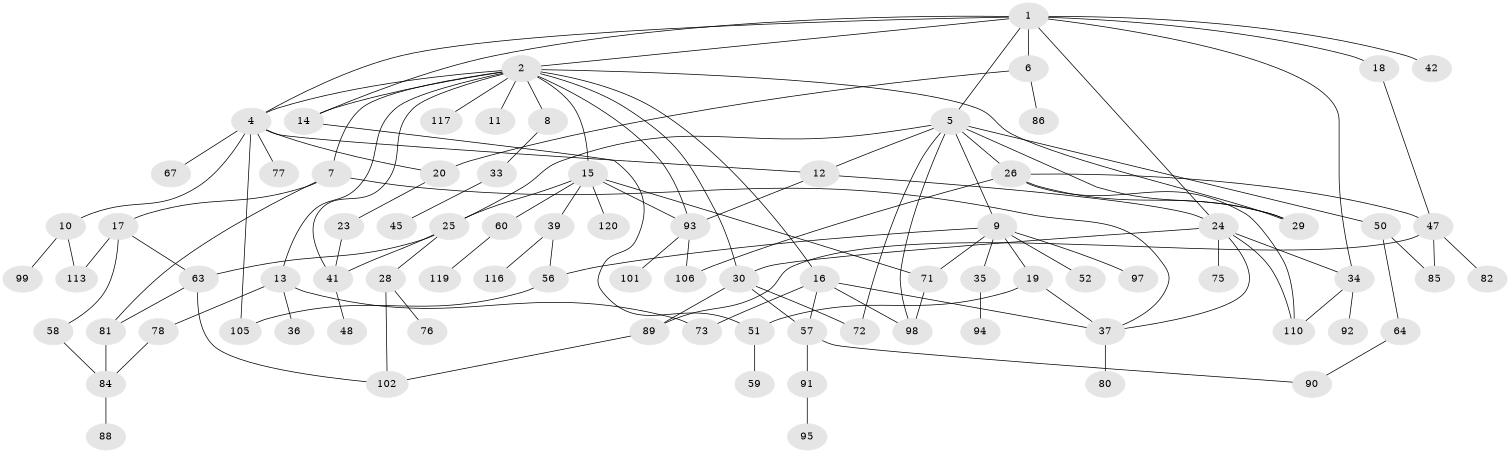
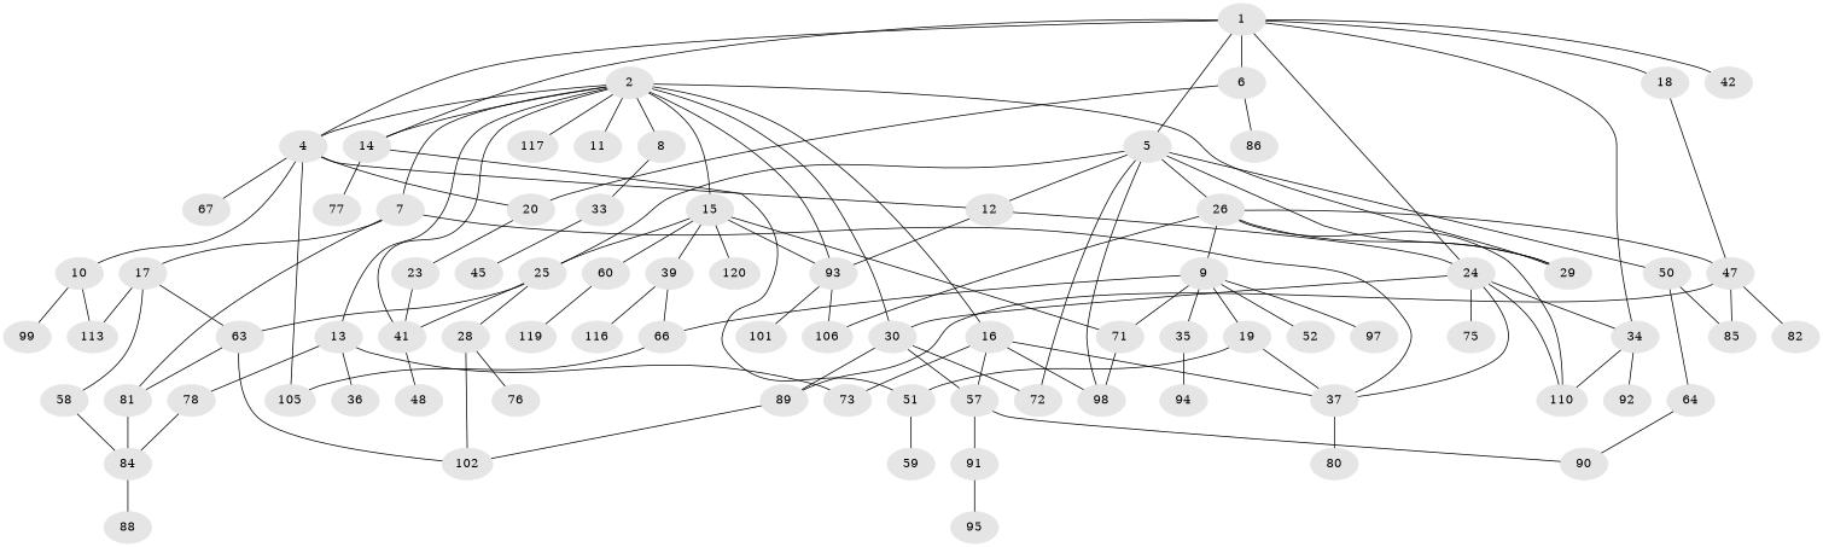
  graph {
    node [color=gray90 style=filled]
    1 [super="+40"]
    2 [super="+3"]
    4 [super="+31"]
    5 [super="+79"]
    6
    14 [super="+25"]
    18 [super="+62"]
    24 [super="+46"]
    34
    42
    7 [super="+109"]
    8
    11
    13 [super="+44"]
    15 [super="+27"]
    16
    29
    30
    41 [super="+115"]
    93 [super="+103"]
    117
    10 [super="+53"]
    12 [super="+83"]
    20 [super="+38"]
    67
    77
    105
    9 [super="+32"]
    n29 [label=25 super="+87"]
    26 [super="+68"]
    50 [super="+112"]
    72
    98 [super="+100"]
    86
    51 [super="+74"]
    47 [super="+54"]
    37 [super="+43"]
    75
    110
    92
    17 [super="+22"]
    81 [super="+118"]
    33 [super="+55"]
    36
    73
    78 [super="+107"]
    71 [super="+114"]
    39 [super="+61"]
    60
    120
    57 [super="+69"]
    89
    48
    106
    101
    99
    113
    23
    19 [super="+49"]
    35
    52
-   56 [super="+96"]
+   56 [super="+96" label=66]
    97
    63 [super="+70"]
    28
    85 [super="+111"]
    64
    58 [super="+66"]
    80
    84
    45 [super="+65"]
    94
    59 [super="+104"]
    116
    119
    90
    91
    102 [super="+108"]
    82
    76
    95
    88
-   1 -- 2
    1 -- 4
    1 -- 5
    1 -- 6
    1 -- 14
    1 -- 18
    1 -- 24
    1 -- 34
    1 -- 42
    2 -- 4
    2 -- 14
    2 -- 7
    2 -- 8
    2 -- 11
    2 -- 13
    2 -- 15
    2 -- 16
    2 -- 29
    2 -- 30
    2 -- 41
    2 -- 93
    2 -- 117
    4 -- 10
    4 -- 12
    4 -- 20
    4 -- 67
-   4 -- 77
+   14 -- 77
    4 -- 105
    5 -- 29
    5 -- 12 [weight=2]
-   5 -- 9
+   26 -- 9
    5 -- n29
    5 -- 26
    5 -- 50
    5 -- 72
    5 -- 98
    6 -- 20
    6 -- 86
    14 -- 51
    18 -- 47
    24 -- 34
    24 -- 30
    24 -- 37
    24 -- 75
    24 -- 110
    34 -- 110
    34 -- 92
    7 -- 37
    7 -- 17
    7 -- 81
    8 -- 33
    13 -- 36 [weight=2]
    13 -- 73
    13 -- 78
    15 -- 93
    15 -- n29
    15 -- 71
    15 -- 39
    15 -- 60
    15 -- 120
    16 -- 98
    16 -- 37
    16 -- 73
    16 -- 57
    30 -- 72
    30 -- 57
    30 -- 89
    41 -- 48
    93 -- 106
    93 -- 101
    10 -- 99
    10 -- 113
    12 -- 24
    12 -- 93
    20 -- 23
    9 -- 71
    9 -- 19
    9 -- 35
    9 -- 52
    9 -- 56
    9 -- 97
    n29 -- 41
    n29 -- 63
    n29 -- 28
    26 -- 29
    26 -- 47
    26 -- 110
    26 -- 106
    50 -- 85
    50 -- 64
    51 -- 59
    47 -- 89
    47 -- 85
    47 -- 82
    37 -- 80
    17 -- 113
    17 -- 63
    17 -- 58
    81 -- 84
    33 -- 45
    78 -- 84
    71 -- 98
    39 -- 56
    39 -- 116
    60 -- 119
    57 -- 90
    57 -- 91
    89 -- 102
    23 -- 41
    19 -- 51
    19 -- 37
    35 -- 94
    56 -- 105
    63 -- 81
    63 -- 102
    28 -- 102
    28 -- 76
    64 -- 90
    58 -- 84
    84 -- 88
    91 -- 95
  }
